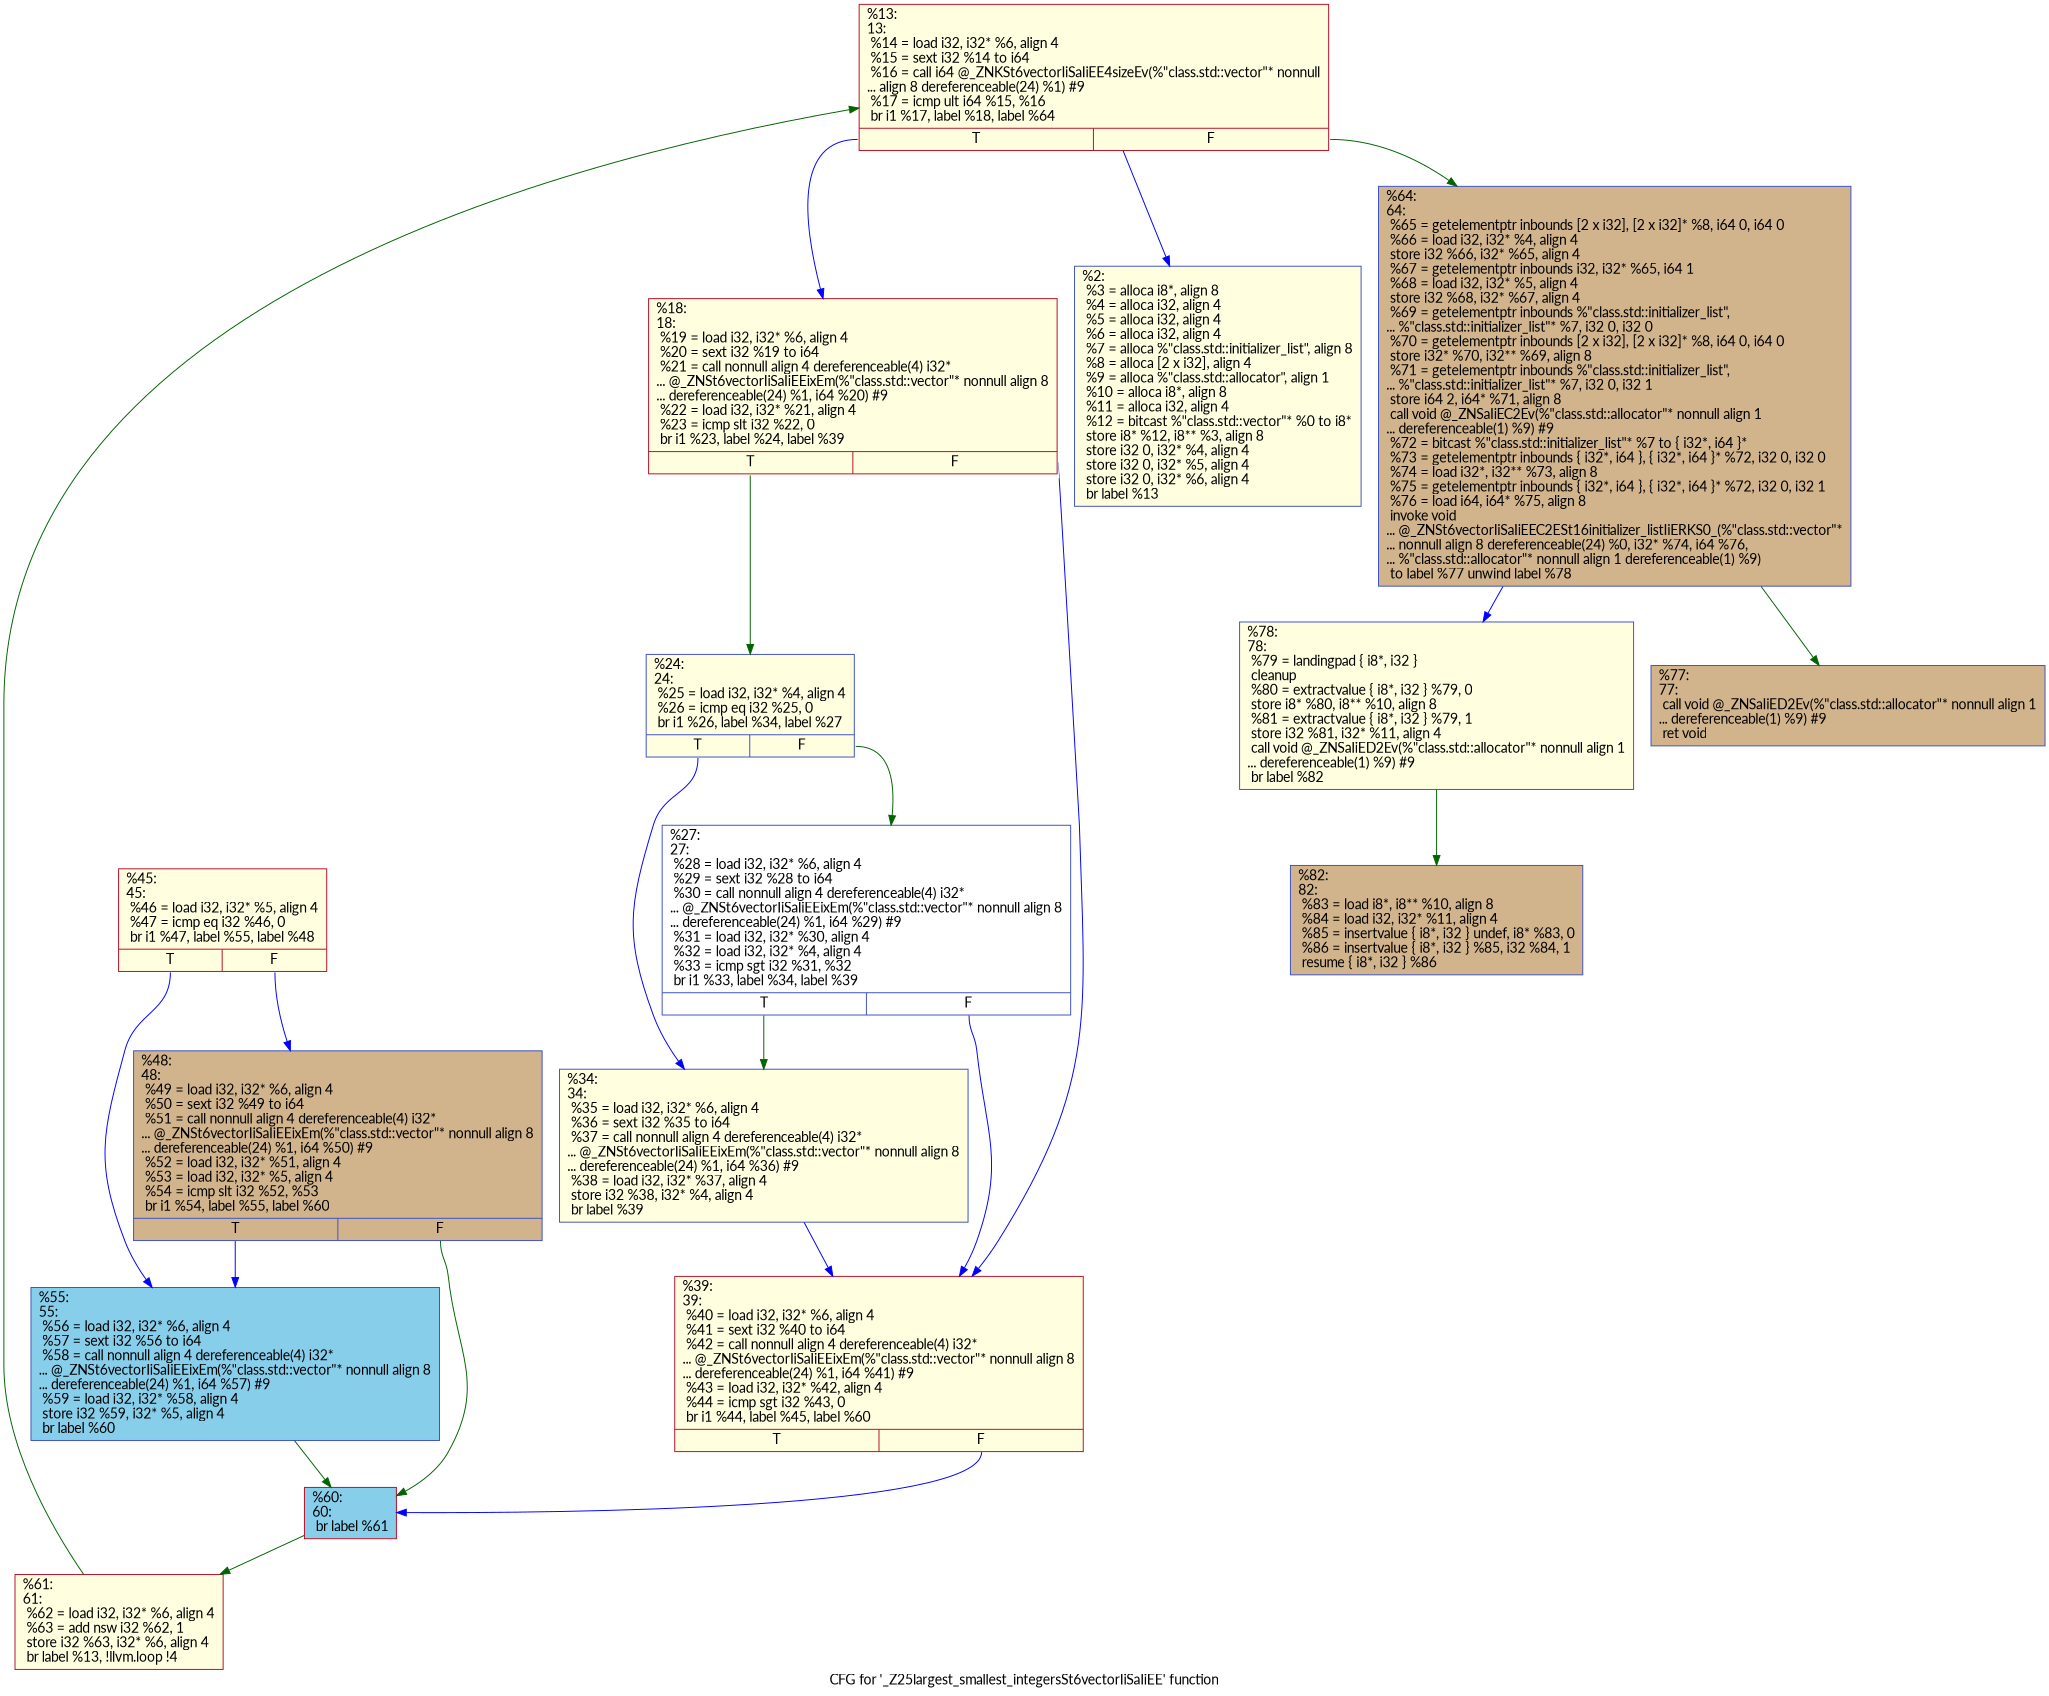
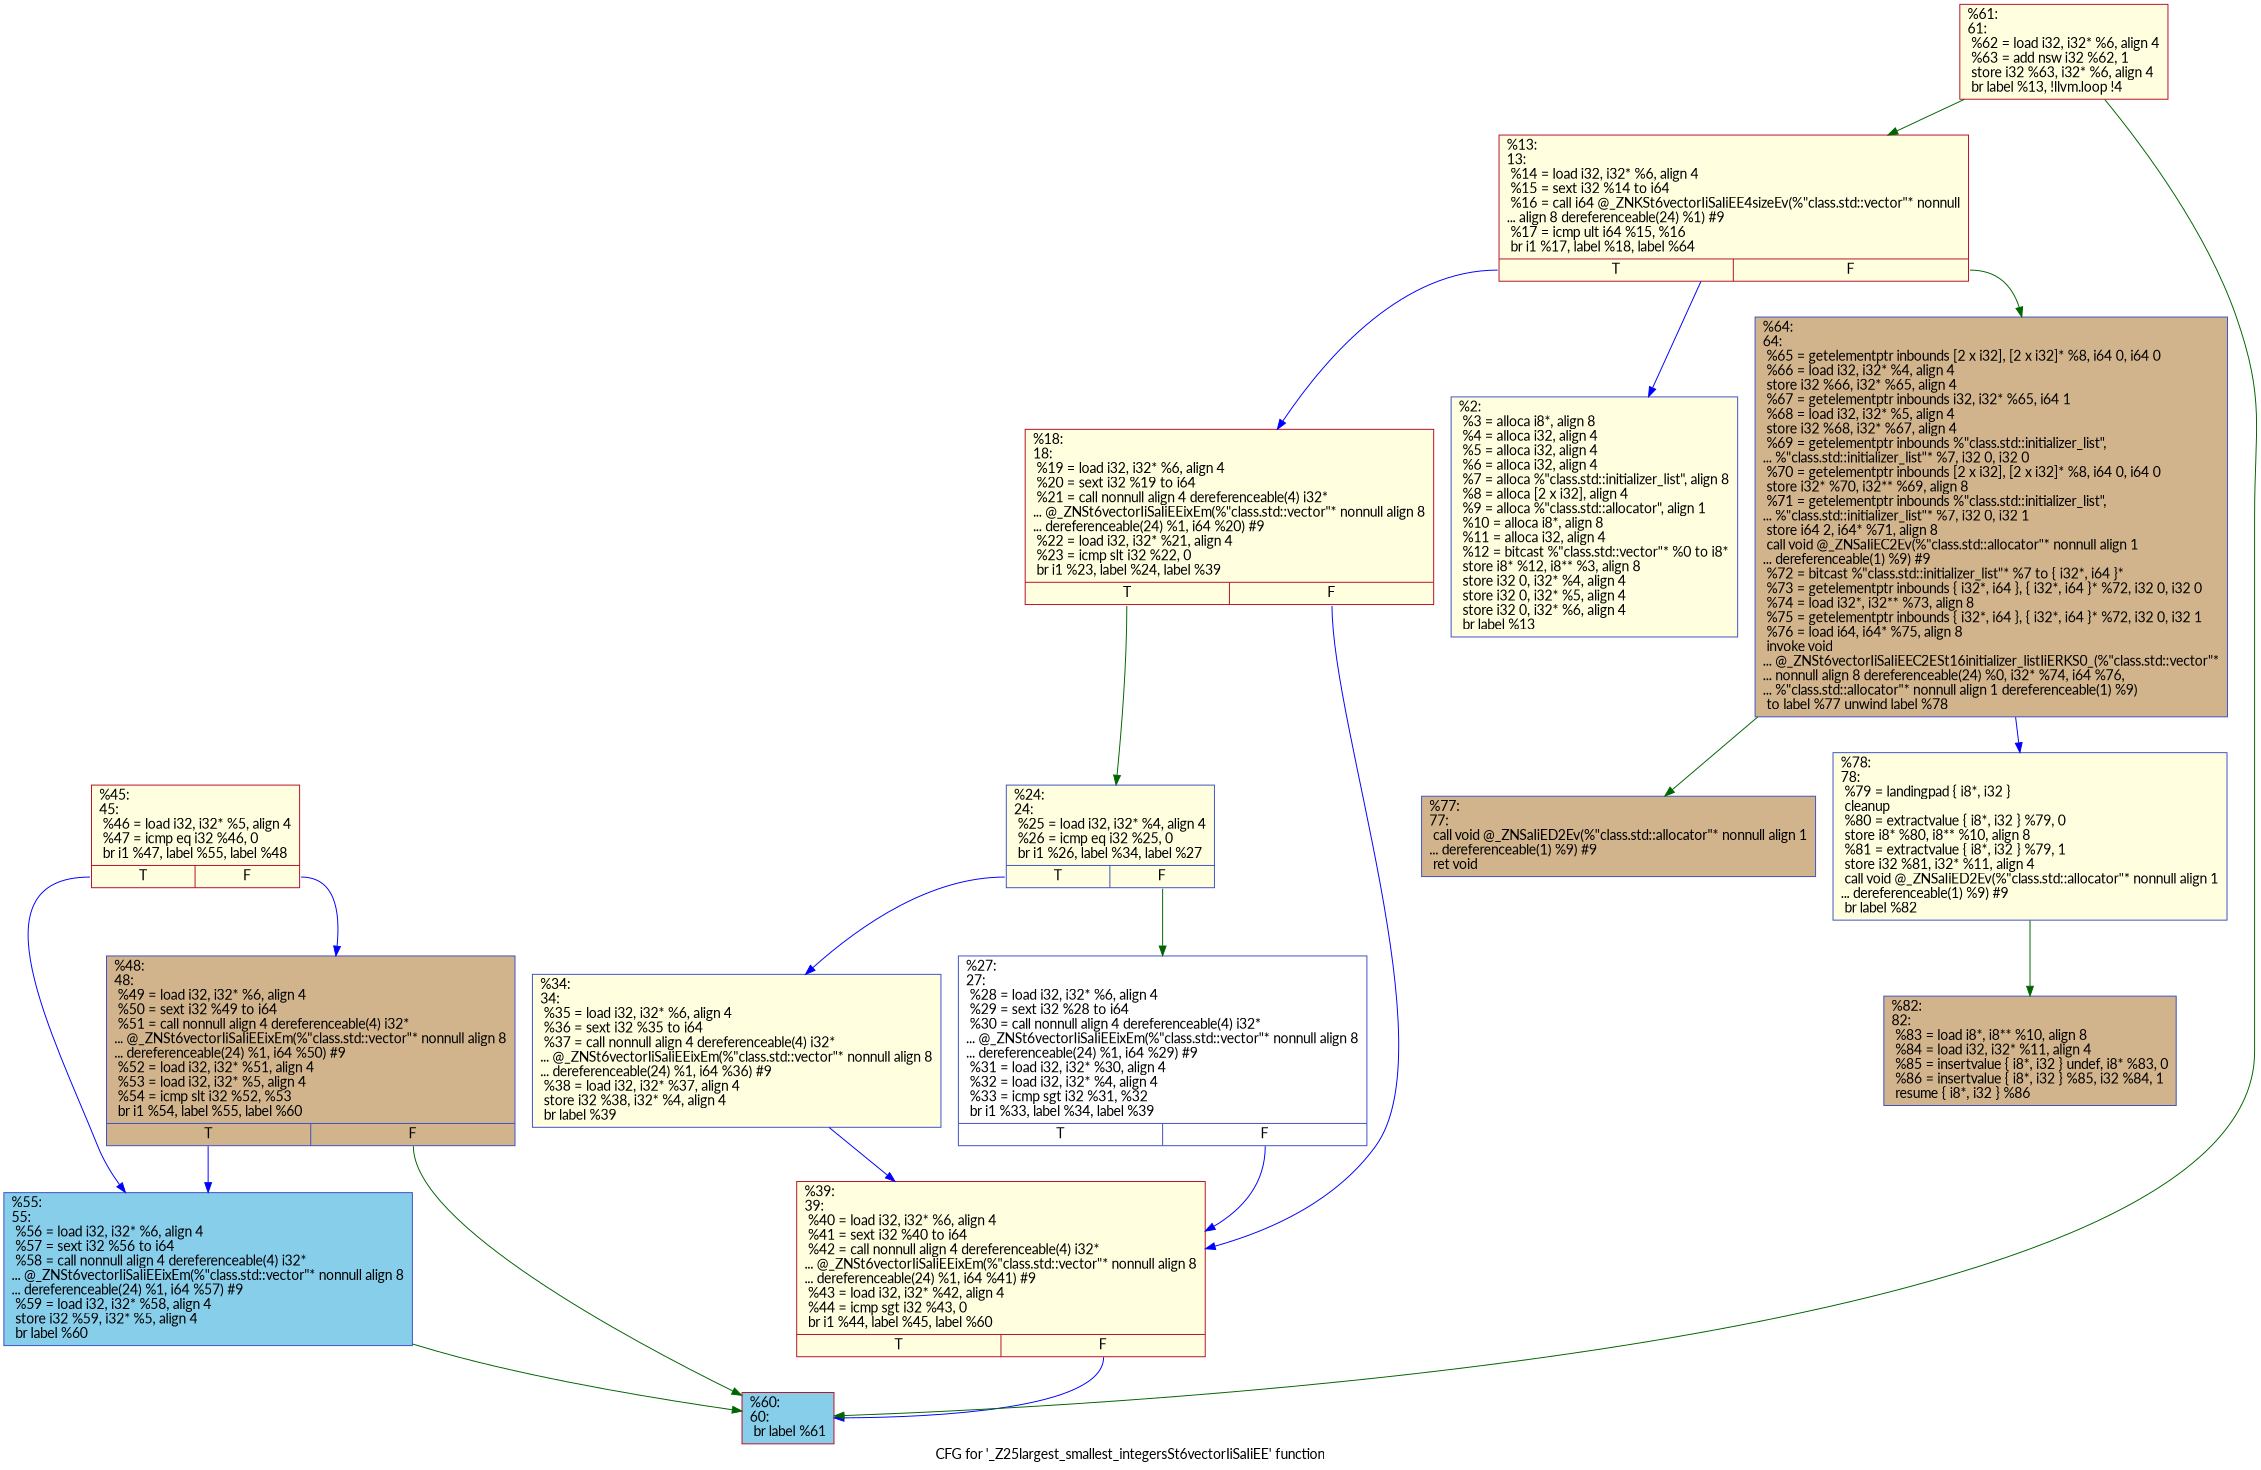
  digraph {
    fontname=Lato
    label="CFG for '_Z25largest_smallest_integersSt6vectorIiSaIiEE' function"
    node [color="#3d50c3ff" fillcolor=lightyellow fontname=Lato shape=record style=filled]
    edge [color=blue fontname=Lato]
    n1 [label="{%2:\l  %3 = alloca i8*, align 8\l  %4 = alloca i32, align 4\l  %5 = alloca i32, align 4\l  %6 = alloca i32, align 4\l  %7 = alloca %\"class.std::initializer_list\", align 8\l  %8 = alloca [2 x i32], align 4\l  %9 = alloca %\"class.std::allocator\", align 1\l  %10 = alloca i8*, align 8\l  %11 = alloca i32, align 4\l  %12 = bitcast %\"class.std::vector\"* %0 to i8*\l  store i8* %12, i8** %3, align 8\l  store i32 0, i32* %4, align 4\l  store i32 0, i32* %5, align 4\l  store i32 0, i32* %6, align 4\l  br label %13\l}"]
    n2 [color="#b70d28ff" label="{%13:\l13:                                               \l  %14 = load i32, i32* %6, align 4\l  %15 = sext i32 %14 to i64\l  %16 = call i64 @_ZNKSt6vectorIiSaIiEE4sizeEv(%\"class.std::vector\"* nonnull\l... align 8 dereferenceable(24) %1) #9\l  %17 = icmp ult i64 %15, %16\l  br i1 %17, label %18, label %64\l|{<s0>T|<s1>F}}"]
    n3 [color="#b70d28ff" label="{%18:\l18:                                               \l  %19 = load i32, i32* %6, align 4\l  %20 = sext i32 %19 to i64\l  %21 = call nonnull align 4 dereferenceable(4) i32*\l... @_ZNSt6vectorIiSaIiEEixEm(%\"class.std::vector\"* nonnull align 8\l... dereferenceable(24) %1, i64 %20) #9\l  %22 = load i32, i32* %21, align 4\l  %23 = icmp slt i32 %22, 0\l  br i1 %23, label %24, label %39\l|{<s0>T|<s1>F}}"]
    n4 [fillcolor=tan label="{%64:\l64:                                               \l  %65 = getelementptr inbounds [2 x i32], [2 x i32]* %8, i64 0, i64 0\l  %66 = load i32, i32* %4, align 4\l  store i32 %66, i32* %65, align 4\l  %67 = getelementptr inbounds i32, i32* %65, i64 1\l  %68 = load i32, i32* %5, align 4\l  store i32 %68, i32* %67, align 4\l  %69 = getelementptr inbounds %\"class.std::initializer_list\",\l... %\"class.std::initializer_list\"* %7, i32 0, i32 0\l  %70 = getelementptr inbounds [2 x i32], [2 x i32]* %8, i64 0, i64 0\l  store i32* %70, i32** %69, align 8\l  %71 = getelementptr inbounds %\"class.std::initializer_list\",\l... %\"class.std::initializer_list\"* %7, i32 0, i32 1\l  store i64 2, i64* %71, align 8\l  call void @_ZNSaIiEC2Ev(%\"class.std::allocator\"* nonnull align 1\l... dereferenceable(1) %9) #9\l  %72 = bitcast %\"class.std::initializer_list\"* %7 to \{ i32*, i64 \}*\l  %73 = getelementptr inbounds \{ i32*, i64 \}, \{ i32*, i64 \}* %72, i32 0, i32 0\l  %74 = load i32*, i32** %73, align 8\l  %75 = getelementptr inbounds \{ i32*, i64 \}, \{ i32*, i64 \}* %72, i32 0, i32 1\l  %76 = load i64, i64* %75, align 8\l  invoke void\l... @_ZNSt6vectorIiSaIiEEC2ESt16initializer_listIiERKS0_(%\"class.std::vector\"*\l... nonnull align 8 dereferenceable(24) %0, i32* %74, i64 %76,\l... %\"class.std::allocator\"* nonnull align 1 dereferenceable(1) %9)\l          to label %77 unwind label %78\l}"]
    n5 [label="{%24:\l24:                                               \l  %25 = load i32, i32* %4, align 4\l  %26 = icmp eq i32 %25, 0\l  br i1 %26, label %34, label %27\l|{<s0>T|<s1>F}}"]
    n6 [color="#b70d28ff" label="{%39:\l39:                                               \l  %40 = load i32, i32* %6, align 4\l  %41 = sext i32 %40 to i64\l  %42 = call nonnull align 4 dereferenceable(4) i32*\l... @_ZNSt6vectorIiSaIiEEixEm(%\"class.std::vector\"* nonnull align 8\l... dereferenceable(24) %1, i64 %41) #9\l  %43 = load i32, i32* %42, align 4\l  %44 = icmp sgt i32 %43, 0\l  br i1 %44, label %45, label %60\l|{<s0>T|<s1>F}}"]
    n7 [fillcolor=tan label="{%77:\l77:                                               \l  call void @_ZNSaIiED2Ev(%\"class.std::allocator\"* nonnull align 1\l... dereferenceable(1) %9) #9\l  ret void\l}"]
    n8 [label="{%78:\l78:                                               \l  %79 = landingpad \{ i8*, i32 \}\l          cleanup\l  %80 = extractvalue \{ i8*, i32 \} %79, 0\l  store i8* %80, i8** %10, align 8\l  %81 = extractvalue \{ i8*, i32 \} %79, 1\l  store i32 %81, i32* %11, align 4\l  call void @_ZNSaIiED2Ev(%\"class.std::allocator\"* nonnull align 1\l... dereferenceable(1) %9) #9\l  br label %82\l}"]
    n9 [label="{%34:\l34:                                               \l  %35 = load i32, i32* %6, align 4\l  %36 = sext i32 %35 to i64\l  %37 = call nonnull align 4 dereferenceable(4) i32*\l... @_ZNSt6vectorIiSaIiEEixEm(%\"class.std::vector\"* nonnull align 8\l... dereferenceable(24) %1, i64 %36) #9\l  %38 = load i32, i32* %37, align 4\l  store i32 %38, i32* %4, align 4\l  br label %39\l}"]
    n10 [fillcolor=white label="{%27:\l27:                                               \l  %28 = load i32, i32* %6, align 4\l  %29 = sext i32 %28 to i64\l  %30 = call nonnull align 4 dereferenceable(4) i32*\l... @_ZNSt6vectorIiSaIiEEixEm(%\"class.std::vector\"* nonnull align 8\l... dereferenceable(24) %1, i64 %29) #9\l  %31 = load i32, i32* %30, align 4\l  %32 = load i32, i32* %4, align 4\l  %33 = icmp sgt i32 %31, %32\l  br i1 %33, label %34, label %39\l|{<s0>T|<s1>F}}"]
    n11 [color="#b70d28ff" fillcolor=skyblue label="{%60:\l60:                                               \l  br label %61\l}"]
    n12 [fillcolor=tan label="{%82:\l82:                                               \l  %83 = load i8*, i8** %10, align 8\l  %84 = load i32, i32* %11, align 4\l  %85 = insertvalue \{ i8*, i32 \} undef, i8* %83, 0\l  %86 = insertvalue \{ i8*, i32 \} %85, i32 %84, 1\l  resume \{ i8*, i32 \} %86\l}"]
    n13 [color="#b70d28ff" label="{%45:\l45:                                               \l  %46 = load i32, i32* %5, align 4\l  %47 = icmp eq i32 %46, 0\l  br i1 %47, label %55, label %48\l|{<s0>T|<s1>F}}"]
    n14 [fillcolor=skyblue label="{%55:\l55:                                               \l  %56 = load i32, i32* %6, align 4\l  %57 = sext i32 %56 to i64\l  %58 = call nonnull align 4 dereferenceable(4) i32*\l... @_ZNSt6vectorIiSaIiEEixEm(%\"class.std::vector\"* nonnull align 8\l... dereferenceable(24) %1, i64 %57) #9\l  %59 = load i32, i32* %58, align 4\l  store i32 %59, i32* %5, align 4\l  br label %60\l}"]
    n15 [fillcolor=tan label="{%48:\l48:                                               \l  %49 = load i32, i32* %6, align 4\l  %50 = sext i32 %49 to i64\l  %51 = call nonnull align 4 dereferenceable(4) i32*\l... @_ZNSt6vectorIiSaIiEEixEm(%\"class.std::vector\"* nonnull align 8\l... dereferenceable(24) %1, i64 %50) #9\l  %52 = load i32, i32* %51, align 4\l  %53 = load i32, i32* %5, align 4\l  %54 = icmp slt i32 %52, %53\l  br i1 %54, label %55, label %60\l|{<s0>T|<s1>F}}"]
    n16 [color="#b70d28ff" label="{%61:\l61:                                               \l  %62 = load i32, i32* %6, align 4\l  %63 = add nsw i32 %62, 1\l  store i32 %63, i32* %6, align 4\l  br label %13, !llvm.loop !4\l}"]
    n2 -> n1
    n2 -> n3 [tailport=s0]
    n2 -> n4 [color=darkgreen tailport=s1]
    n3 -> n5 [color=darkgreen tailport=s0]
    n3 -> n6 [tailport=s1]
    n4 -> n7 [color=darkgreen]
    n4 -> n8
    n5 -> n9 [tailport=s0]
    n5 -> n10 [color=darkgreen tailport=s1]
    n6 -> n11 [tailport=s1]
    n8 -> n12 [color=darkgreen]
    n9 -> n6
    n10 -> n6 [tailport=s1]
-   n10 -> n9 [color=darkgreen tailport=s0]
-   n11 -> n16 [color=darkgreen]
+   n16 -> n11 [color=darkgreen]
    n13 -> n14 [tailport=s0]
    n13 -> n15 [tailport=s1]
    n14 -> n11 [color=darkgreen]
    n15 -> n11 [color=darkgreen tailport=s1]
    n15 -> n14 [tailport=s0]
    n16 -> n2 [color=darkgreen]
  }
